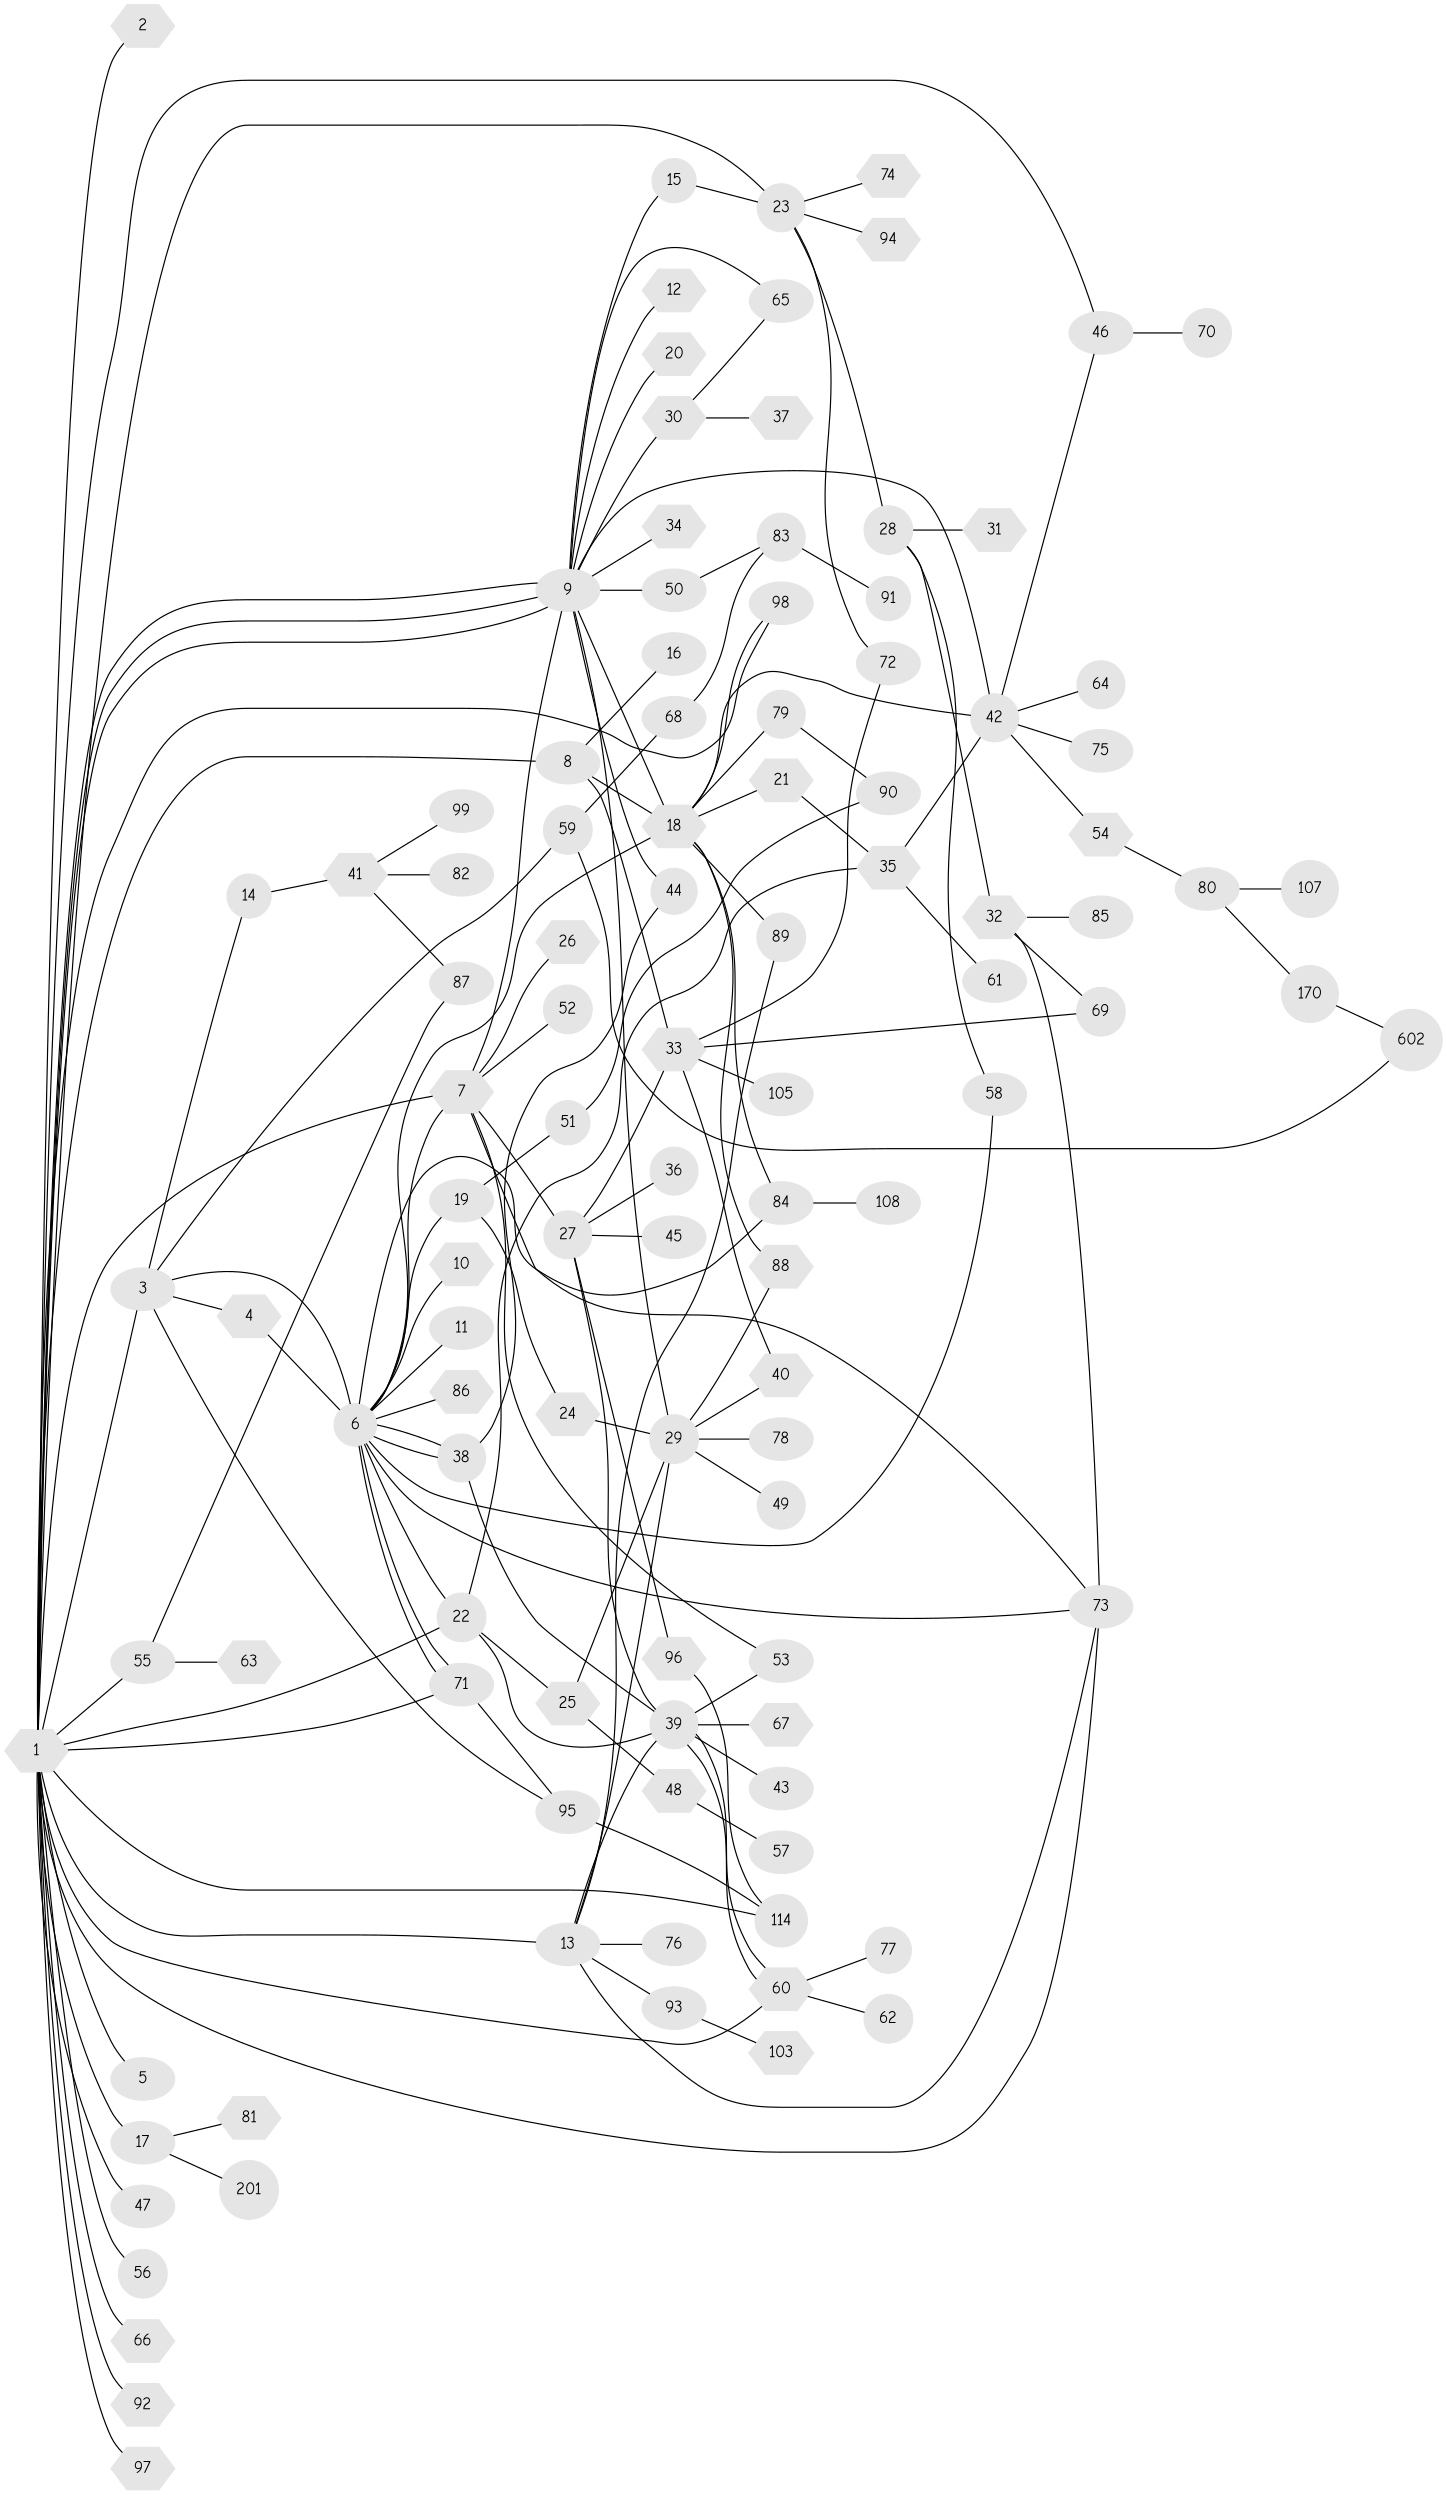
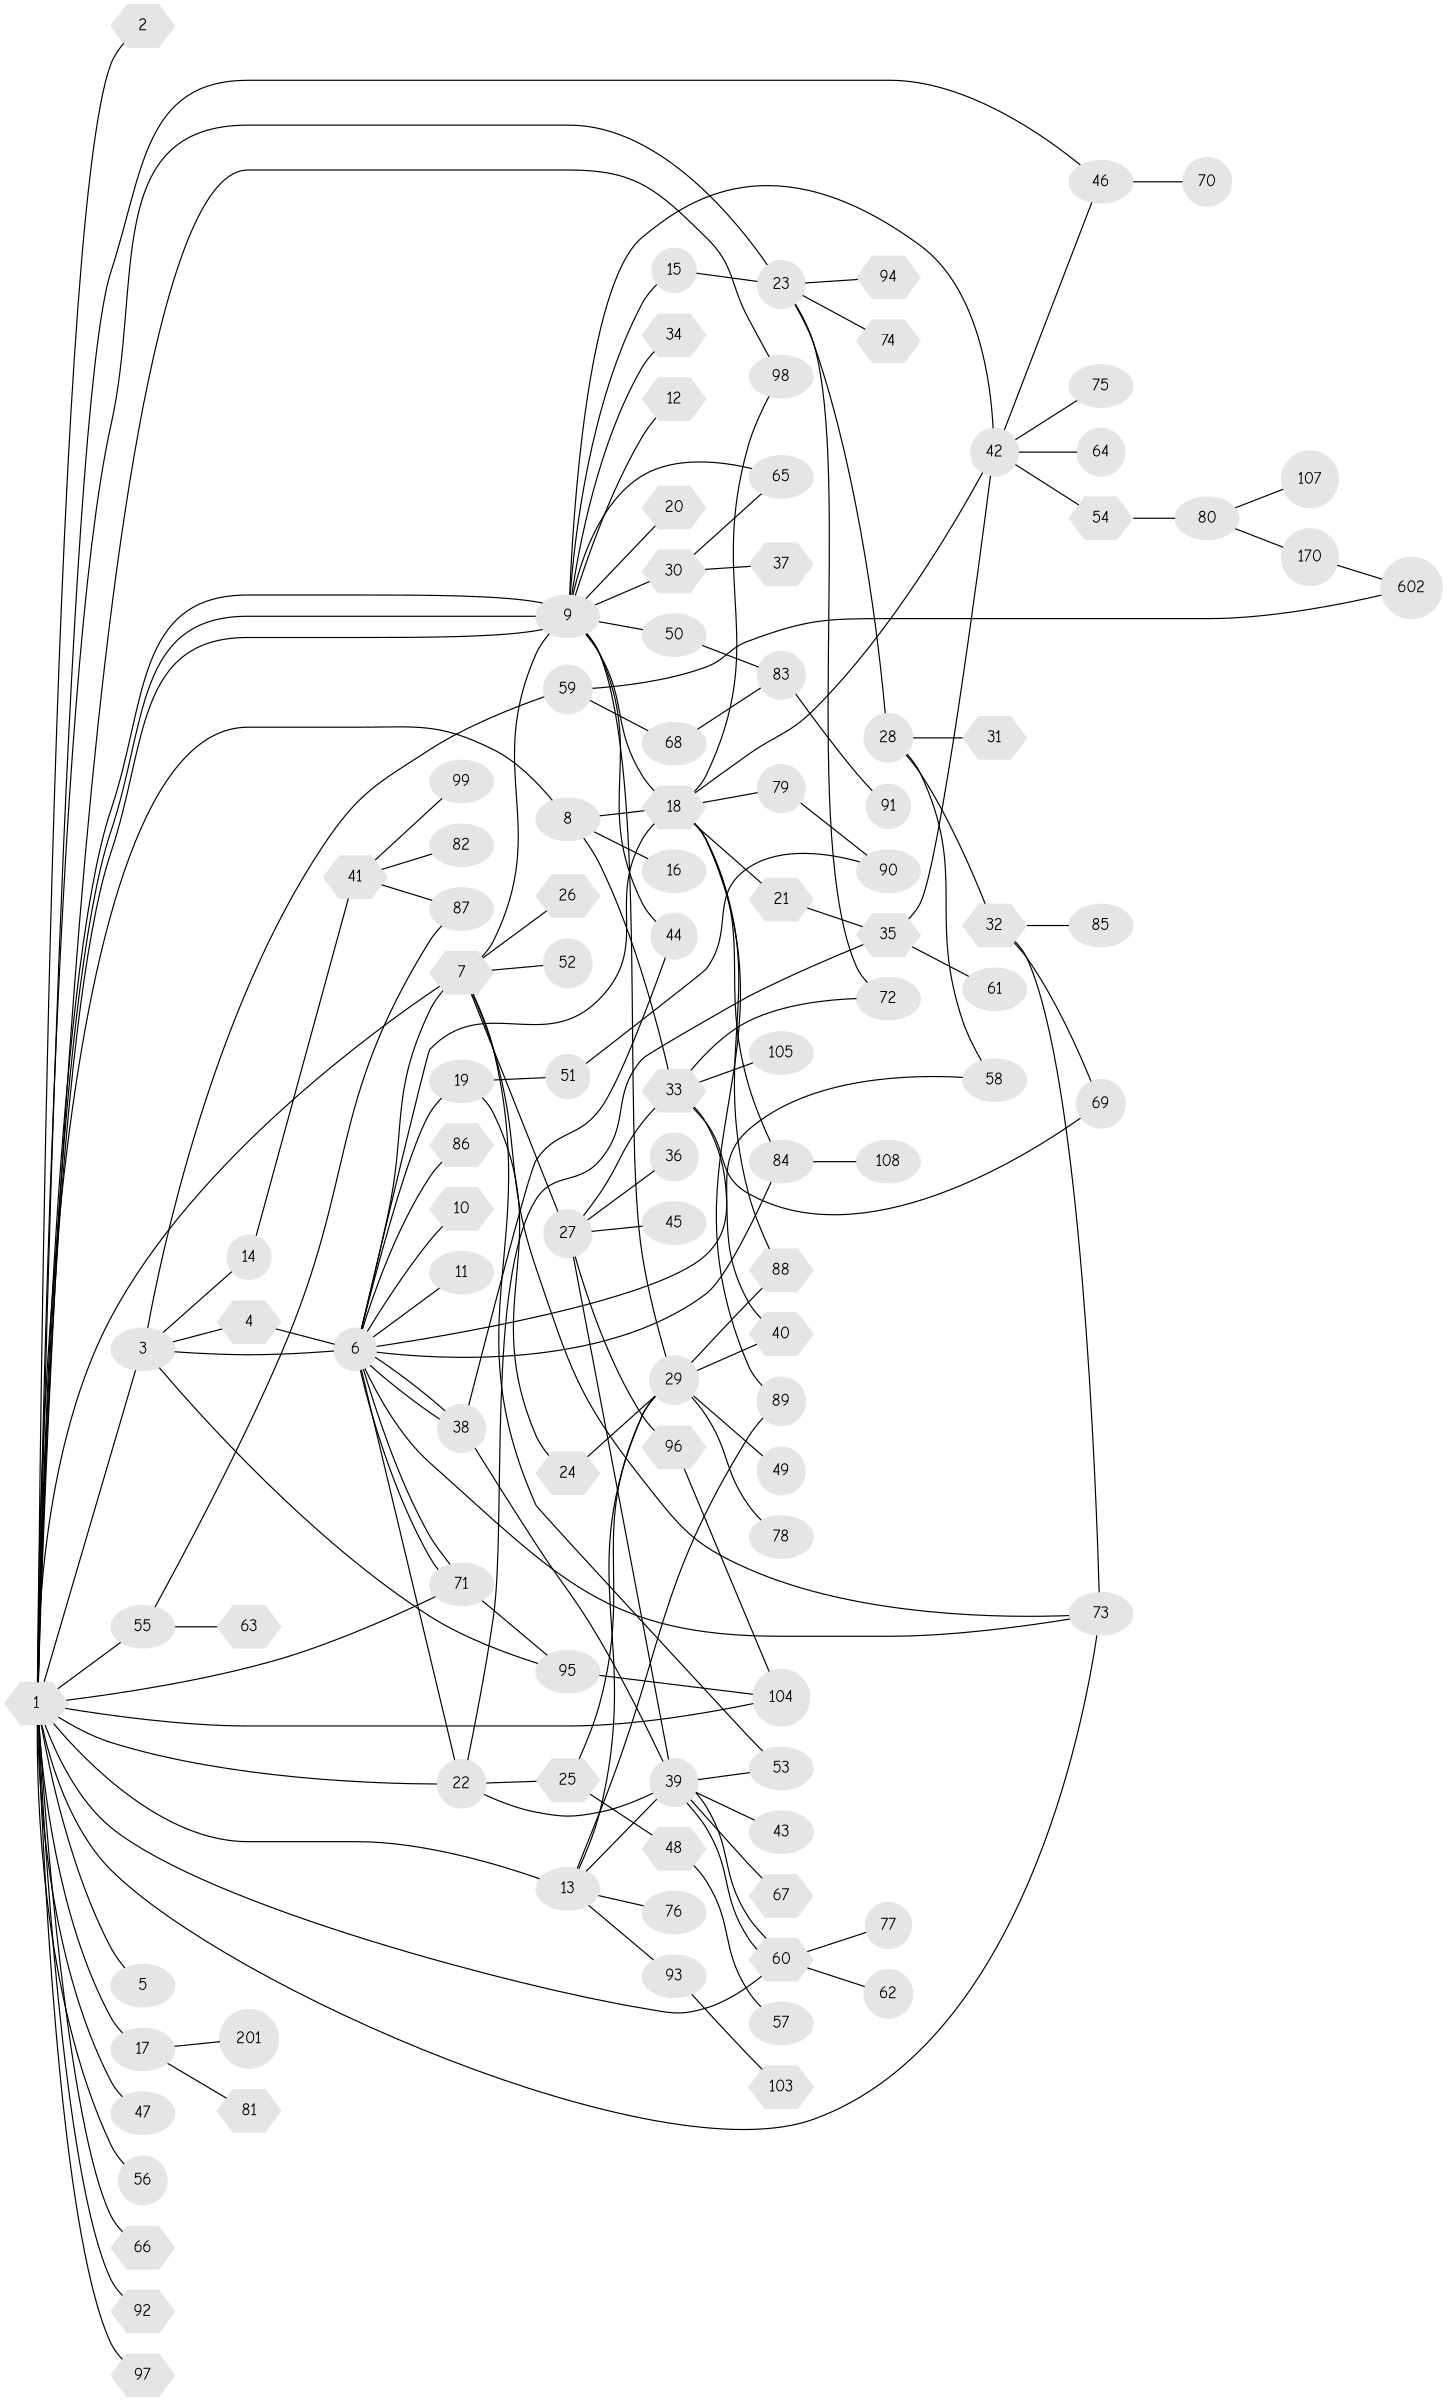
  graph {
    fontname="Comic Neue"
    rankdir=LR
    node [color=gray90 fontname="Comic Neue" shape=ellipse style=filled]
    edge [fontname="Comic Neue"]
    1 [shape=hexagon]
    2 [shape=hexagon]
    3
    5
    7 [shape=hexagon]
    8
    9
    13
    17
    22 [shape=circle]
    23 [shape=circle]
    46
    47
    55
    56 [shape=circle]
    60 [shape=hexagon]
    66 [shape=hexagon]
    71
    73
    92 [shape=hexagon]
    97 [shape=hexagon]
    98
-   104 [shape=circle label=114]
+   104 [shape=circle]
    4 [shape=hexagon]
    6 [shape=circle]
    14 [shape=circle]
    59 [shape=circle]
    95
    26 [shape=hexagon]
    27 [shape=circle]
    52 [shape=circle]
    53
    18 [shape=hexagon]
    16
    33 [shape=hexagon]
    12 [shape=hexagon]
    15 [shape=circle]
    20 [shape=hexagon]
    29 [shape=circle]
    30 [shape=hexagon]
    34 [shape=hexagon]
    42 [shape=circle]
    44 [shape=circle]
    50
    65
    39 [shape=circle]
    76
    89 [shape=circle]
    93
    81 [shape=hexagon]
    n51 [label=201 shape=circle]
    35 [shape=hexagon]
    25 [shape=hexagon]
    28 [shape=circle]
    72
    74 [shape=hexagon]
    94 [shape=hexagon]
    70 [shape=circle]
    87
    63 [shape=hexagon]
    62 [shape=circle]
    77 [shape=circle]
    10 [shape=hexagon]
    11
    19
    38 [shape=circle]
    58
    84
    86 [shape=hexagon]
    41 [shape=hexagon]
    68
    n72 [label=602 shape=circle]
    21 [shape=hexagon]
    79 [shape=circle]
    88 [shape=hexagon]
    24 [shape=hexagon]
    51 [shape=circle]
    n78 [label=108]
    36 [shape=circle]
    45
    96 [shape=hexagon]
    40 [shape=hexagon]
    69 [shape=circle]
    105
    49 [shape=circle]
    78
    37 [shape=hexagon]
    54 [shape=hexagon]
    64 [shape=circle]
    75
    83 [shape=circle]
    43
    67 [shape=hexagon]
    103 [shape=hexagon]
    82
    99
    90
    61
    48 [shape=hexagon]
    31 [shape=hexagon]
    32 [shape=hexagon]
    57
    85
    80
    91 [shape=circle]
    n106 [label=170 shape=circle]
    107 [shape=circle]
    1 -- 2
    1 -- 3
    1 -- 5
    1 -- 7
    1 -- 8
    1 -- 9
    1 -- 9
    1 -- 9
    1 -- 13
    1 -- 17
    1 -- 22
    1 -- 23
    1 -- 46
    1 -- 47
    1 -- 55
    1 -- 56
    1 -- 60
    1 -- 66
    1 -- 71
    1 -- 73
    1 -- 92
    1 -- 97
    1 -- 98
    1 -- 104
    3 -- 4
    3 -- 6
    3 -- 14
    3 -- 59
    3 -- 95
    7 -- 9
    7 -- 73
    7 -- 26
    7 -- 27
    7 -- 52
    7 -- 53
    8 -- 18
    8 -- 16
    8 -- 33
    9 -- 18
    9 -- 12
    9 -- 15
    9 -- 20
    9 -- 29
    9 -- 30
    9 -- 34
    9 -- 42
    9 -- 44
    9 -- 50
    9 -- 65
-   13 -- 73
    13 -- 29
    13 -- 39
    13 -- 76
    13 -- 89
    13 -- 93
    17 -- 81
    17 -- n51
    22 -- 39
    22 -- 35
    22 -- 25
    23 -- 28
    23 -- 72
    23 -- 74
    23 -- 94
    46 -- 70
    55 -- 87
    55 -- 63
    60 -- 62
    60 -- 77
    71 -- 95
    4 -- 6
    6 -- 7
    6 -- 22
    6 -- 71
    6 -- 71
    6 -- 73
    6 -- 18
    6 -- 10
    6 -- 11
    6 -- 19
    6 -- 38
    6 -- 38
    6 -- 58
    6 -- 84
    6 -- 86
    14 -- 41
    59 -- 68
    59 -- n72
    95 -- 104
    27 -- 33
    27 -- 39
    27 -- 36
    27 -- 45
    27 -- 96
    18 -- 98
    18 -- 42
    18 -- 89
    18 -- 84
    18 -- 21
    18 -- 79
    18 -- 88
    33 -- 72
    33 -- 40
    33 -- 69
    33 -- 105
    15 -- 23
    29 -- 88
    29 -- 40
    29 -- 49
    29 -- 78
    30 -- 65
    30 -- 37
    42 -- 46
    42 -- 54
    42 -- 64
    42 -- 75
    50 -- 83
    39 -- 60
    39 -- 60
    39 -- 53
    39 -- 43
    39 -- 67
    93 -- 103
    35 -- 42
    35 -- 61
    25 -- 29
    25 -- 48
    28 -- 58
    28 -- 31
    28 -- 32
    19 -- 24
    19 -- 51
    38 -- 44
    38 -- 39
    84 -- n78
    41 -- 87
    41 -- 82
    41 -- 99
    68 -- 83
    21 -- 35
    79 -- 90
    24 -- 29
    51 -- 90
    96 -- 104
    54 -- 80
    83 -- 91
    48 -- 57
    32 -- 73
    32 -- 69
    32 -- 85
    80 -- n106
    80 -- 107
    n106 -- n72
  }
